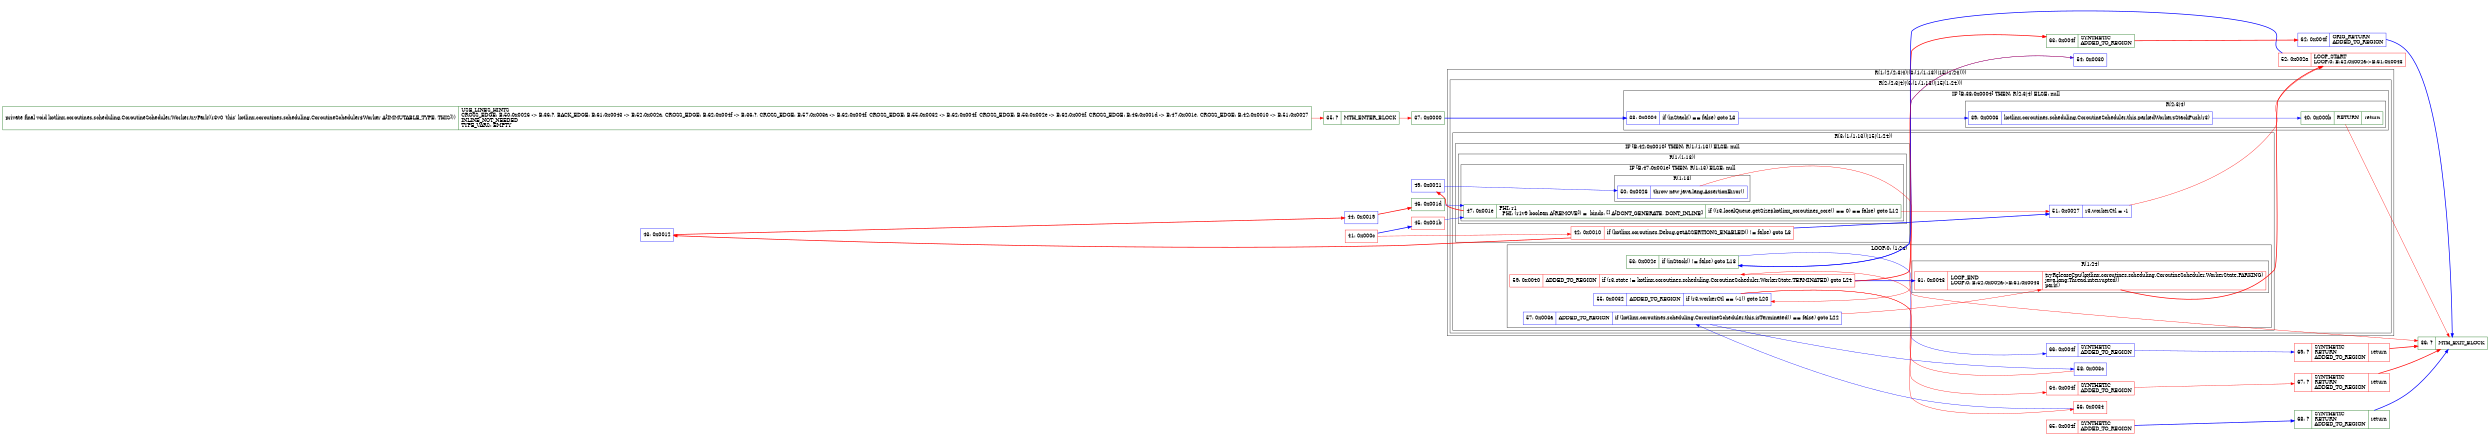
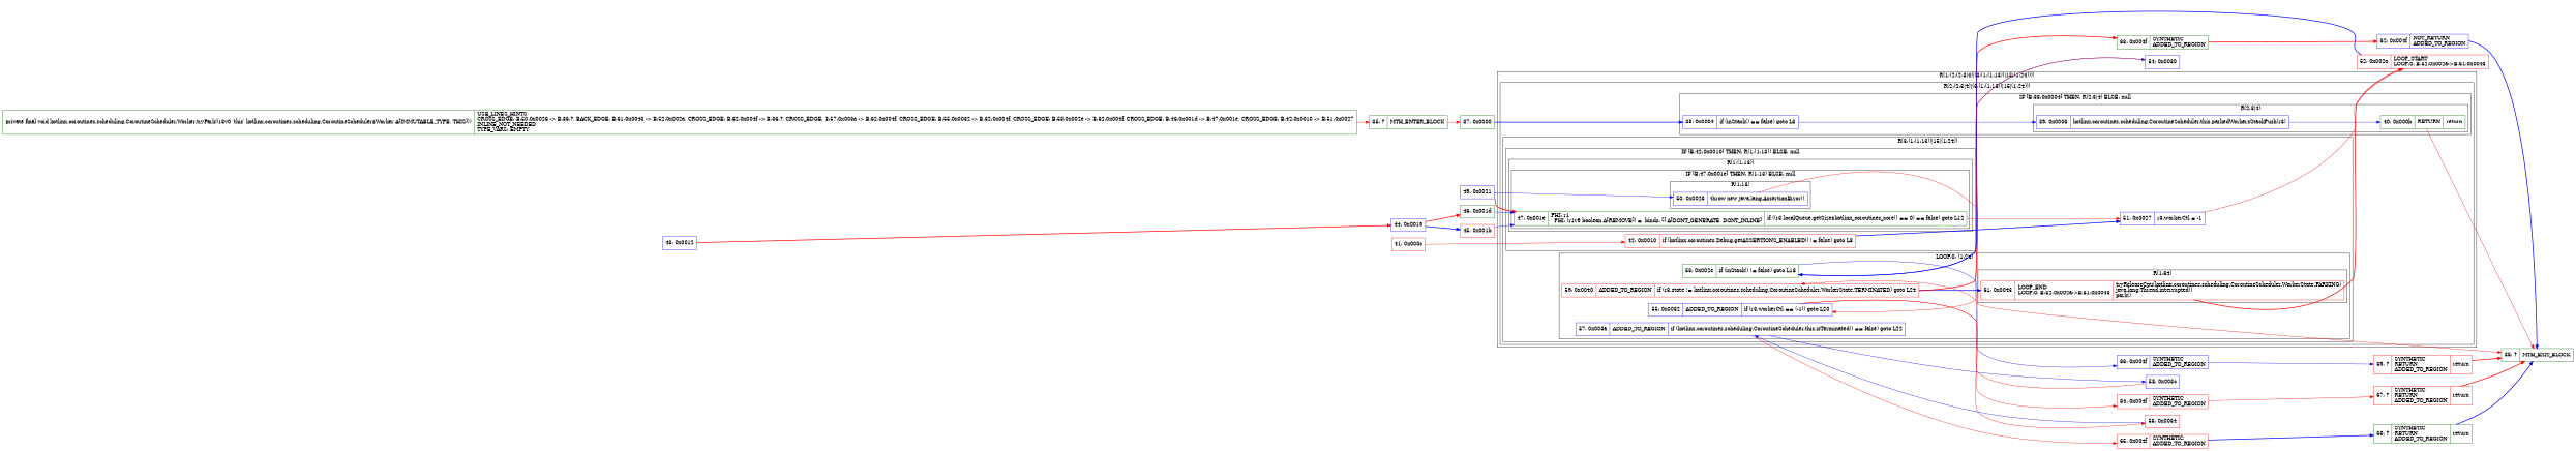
  digraph {
    rankdir=LR
    node [color=blue shape=record]
    edge [color=red style=solid]
    n1 [label="{39\:\ 0x0006|kotlinx.coroutines.scheduling.CoroutineScheduler.this.parkedWorkersStackPush(r3)\l}"]
    n2 [color=darkgreen label="{40\:\ 0x000b|RETURN\l|return\l}"]
    n3 [label="{38\:\ 0x0004|if (inStack() == false) goto L3\l}"]
    n4 [label="{50\:\ 0x0026|throw new java.lang.AssertionError()\l}"]
    n5 [color=darkgreen label="{47\:\ 0x001e|PHI: r1 \l  PHI: (r1v9 boolean A[REMOVE]) =  binds: [] A[DONT_GENERATE, DONT_INLINE]\l|if ((r3.localQueue.getSize$kotlinx_coroutines_core() == 0) == false) goto L12\l}"]
    n6 [color=red label="{42\:\ 0x0010|if (kotlinx.coroutines.Debug.getASSERTIONS_ENABLED() != false) goto L8\l}"]
    n7 [color=red label="{61\:\ 0x0043|LOOP_END\lLOOP:0: B:52:0x002a\-\>B:61:0x0043\l|tryReleaseCpu(kotlinx.coroutines.scheduling.CoroutineScheduler.WorkerState.PARKING)\ljava.lang.Thread.interrupted()\lpark()\l}"]
    n8 [color=darkgreen label="{53\:\ 0x002e|if (inStack() != false) goto L18\l}"]
    n9 [label="{55\:\ 0x0032|ADDED_TO_REGION\l|if (r3.workerCtl == (\-1)) goto L20\l}"]
    n10 [label="{57\:\ 0x003a|ADDED_TO_REGION\l|if (kotlinx.coroutines.scheduling.CoroutineScheduler.this.isTerminated() == false) goto L22\l}"]
    n11 [color=red label="{59\:\ 0x0040|ADDED_TO_REGION\l|if (r3.state != kotlinx.coroutines.scheduling.CoroutineScheduler.WorkerState.TERMINATED) goto L24\l}"]
    n12 [label="{51\:\ 0x0027|r3.workerCtl = \-1\l}"]
    n13 [color=darkgreen label="{36\:\ ?|MTH_EXIT_BLOCK\l}"]
    n14 [label="{49\:\ 0x0021}"]
    n15 [label="{43\:\ 0x0012}"]
    n16 [color=red label="{52\:\ 0x002a|LOOP_START\lLOOP:0: B:52:0x002a\-\>B:61:0x0043\l}"]
    n17 [label="{54\:\ 0x0030}"]
    n18 [label="{66\:\ 0x004f|SYNTHETIC\lADDED_TO_REGION\l}"]
    n19 [color=red label="{56\:\ 0x0034}"]
    n20 [color=red label="{64\:\ 0x004f|SYNTHETIC\lADDED_TO_REGION\l}"]
    n21 [label="{58\:\ 0x003c}"]
    n22 [color=red label="{65\:\ 0x004f|SYNTHETIC\lADDED_TO_REGION\l}"]
    n23 [color=darkgreen label="{63\:\ 0x004f|SYNTHETIC\lADDED_TO_REGION\l}"]
    n24 [color=red label="{41\:\ 0x000c}"]
    n25 [label="{44\:\ 0x0019}"]
    n26 [color=red label="{69\:\ ?|SYNTHETIC\lRETURN\lADDED_TO_REGION\l|return\l}"]
    n27 [color=red label="{67\:\ ?|SYNTHETIC\lRETURN\lADDED_TO_REGION\l|return\l}"]
    n28 [color=darkgreen label="{68\:\ ?|SYNTHETIC\lRETURN\lADDED_TO_REGION\l|return\l}"]
-   n29 [label="{62\:\ 0x004f|ORIG_RETURN\lADDED_TO_REGION\l}"]
+   n29 [label="{62\:\ 0x004f|NOT_RETURN\lADDED_TO_REGION\l}"]
    n30 [color=darkgreen label="{35\:\ ?|MTH_ENTER_BLOCK\l}"]
    n31 [color=darkgreen label="{37\:\ 0x0000}"]
    n32 [color=red label="{45\:\ 0x001b}"]
    n33 [color=darkgreen label="{46\:\ 0x001d}"]
    n34 [color=darkgreen label="{private final void kotlinx.coroutines.scheduling.CoroutineScheduler.Worker.tryPark((r3v0 'this' kotlinx.coroutines.scheduling.CoroutineScheduler$Worker A[IMMUTABLE_TYPE, THIS]))  | USE_LINES_HINTS\lCROSS_EDGE: B:50:0x0026 \-\> B:36:?, BACK_EDGE: B:61:0x0043 \-\> B:52:0x002a, CROSS_EDGE: B:62:0x004f \-\> B:36:?, CROSS_EDGE: B:57:0x003a \-\> B:62:0x004f, CROSS_EDGE: B:55:0x0032 \-\> B:62:0x004f, CROSS_EDGE: B:53:0x002e \-\> B:62:0x004f, CROSS_EDGE: B:46:0x001d \-\> B:47:0x001e, CROSS_EDGE: B:42:0x0010 \-\> B:51:0x0027\lINLINE_NOT_NEEDED\lTYPE_VARS: EMPTY\l}"]
    subgraph cluster_1 {
      label="R(1:(2:(2:3|4)|(3:(1:(1:13))|15|(1:24))))"
      subgraph cluster_2 {
        label="R(2:(2:3|4)|(3:(1:(1:13))|15|(1:24)))"
        subgraph cluster_3 {
          label="IF [B:38:0x0004] THEN: R(2:3|4) ELSE: null"
          n3
          subgraph cluster_4 {
            label="R(2:3|4)"
            n1
            n2
          }
        }
        subgraph cluster_5 {
          label="R(3:(1:(1:13))|15|(1:24))"
          n12
          subgraph cluster_6 {
            label="IF [B:42:0x0010] THEN: R(1:(1:13)) ELSE: null"
            n6
            subgraph cluster_7 {
              label="R(1:(1:13))"
              subgraph cluster_8 {
                label="IF [B:47:0x001e] THEN: R(1:13) ELSE: null"
                n5
                subgraph cluster_9 {
                  label="R(1:13)"
                  n4
                }
              }
            }
          }
          subgraph cluster_10 {
            label="LOOP:0: (1:24)"
            n8
            n9
            n10
            n11
            subgraph cluster_11 {
-             label="R(1:24)"
+             label="R(1:64)"
              n7
            }
          }
        }
      }
    }
    n1 -> n2 [color=blue]
    n2 -> n13
    n3 -> n1 [color=blue]
    n4 -> n13
    n5 -> n12
-   n5 -> n14 [style=bold]
+   n14 -> n5 [style=bold]
    n6 -> n12 [color=blue style=bold]
-   n6 -> n15 [style=bold]
    n7 -> n16 [style=bold]
    n8 -> n17 [color=blue]
    n8 -> n18 [color=blue]
    n9 -> n19
    n9 -> n20
    n10 -> n21 [color=blue]
-   n10 -> n7
+   n10 -> n22
    n11 -> n7 [color=blue style=bold]
    n11 -> n23 [style=bold]
    n12 -> n16
    n14 -> n4 [color=blue]
    n15 -> n25 [style=bold]
    n16 -> n8 [color=blue style=bold]
    n17 -> n9
    n18 -> n26 [color=blue]
    n19 -> n10 [color=blue]
    n20 -> n27
    n21 -> n11
    n22 -> n28 [color=blue style=bold]
    n23 -> n29 [style=bold]
    n24 -> n6
-   n24 -> n32 [color=blue style=bold]
+   n25 -> n32 [color=blue style=bold]
    n25 -> n33 [style=bold]
    n26 -> n13 [style=bold]
    n27 -> n13 [style=bold]
    n28 -> n13 [color=blue style=bold]
    n29 -> n13 [color=blue style=bold]
    n30 -> n31
    n31 -> n3 [color=blue style=bold]
    n32 -> n5 [color=blue]
    n33 -> n5 [color=blue]
    n34 -> n30
  }
